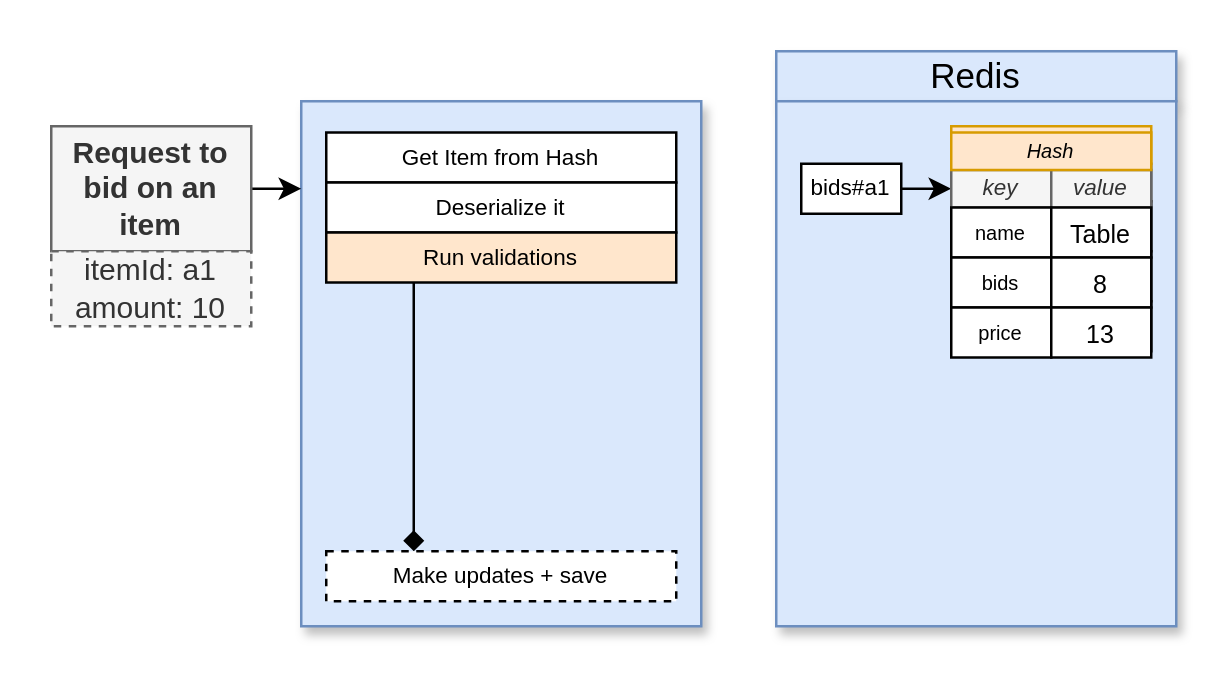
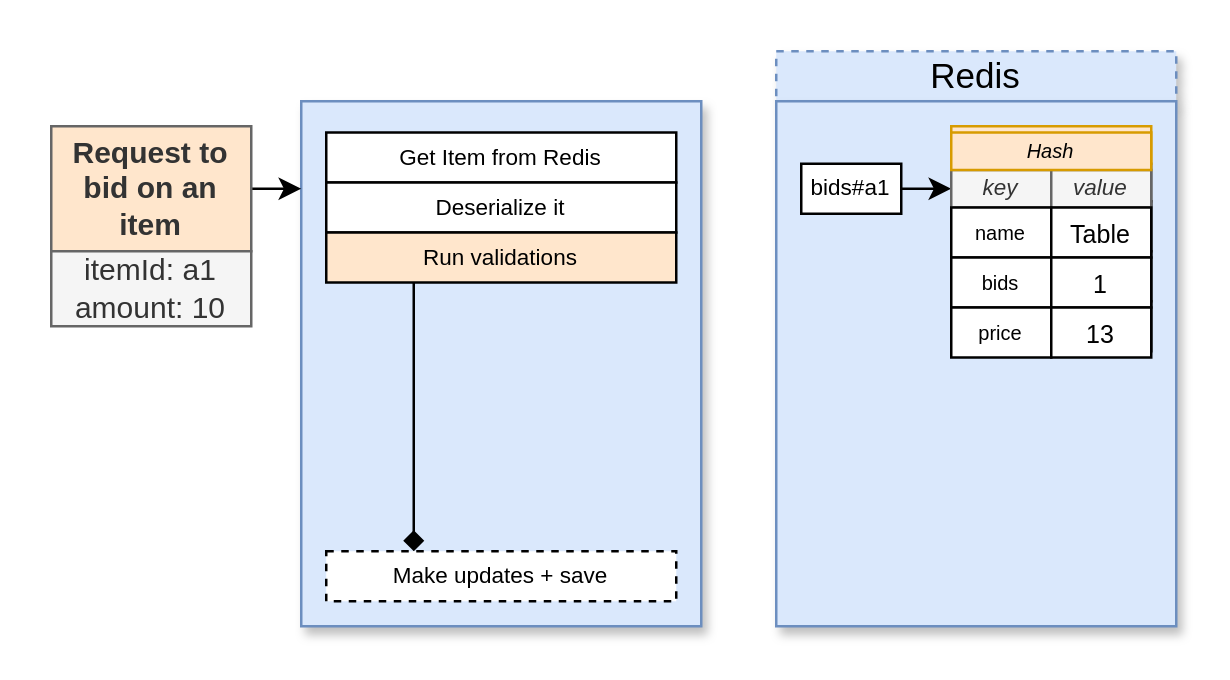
  <mxCell id="0" />
  <mxCell id="1" parent="0" />
- <mxCell id="2" value="Redis" style="rounded=0;whiteSpace=wrap;html=1;shadow=1;fontSize=14;align=center;fillColor=#dae8fc;strokeColor=#6c8ebf;" parent="1" vertex="1"><mxGeometry x="310" y="20" width="160" height="20" as="geometry" /></mxCell>
+ <mxCell id="2" value="Redis" style="rounded=0;whiteSpace=wrap;html=1;shadow=1;fontSize=14;align=center;fillColor=#dae8fc;strokeColor=#6c8ebf;dashed=1;" parent="1" vertex="1"><mxGeometry x="310" y="20" width="160" height="20" as="geometry" /></mxCell>
  <mxCell id="3" value="" style="rounded=0;whiteSpace=wrap;html=1;shadow=1;fontSize=14;align=center;fillColor=#dae8fc;strokeColor=#6c8ebf;" parent="1" vertex="1"><mxGeometry x="310" y="40" width="160" height="210" as="geometry" /></mxCell>
  <mxCell id="4" style="edgeStyle=orthogonalEdgeStyle;rounded=0;orthogonalLoop=1;jettySize=auto;html=1;exitX=1;exitY=0.5;exitDx=0;exitDy=0;fontSize=11;" parent="1" source="5" edge="1"><mxGeometry relative="1" as="geometry"><mxPoint x="380" y="74.984" as="targetPoint" /></mxGeometry></mxCell>
  <mxCell id="5" value="bids#a1" style="rounded=0;whiteSpace=wrap;html=1;fontSize=9;" parent="1" vertex="1"><mxGeometry x="320" y="65" width="40" height="20" as="geometry" /></mxCell>
  <mxCell id="6" value="key" style="rounded=0;whiteSpace=wrap;html=1;fontSize=9;align=center;fontStyle=2;fillColor=#f5f5f5;strokeColor=#666666;fontColor=#333333;" parent="1" vertex="1"><mxGeometry x="380" y="65" width="40" height="15" as="geometry" /></mxCell>
  <mxCell id="7" value="value" style="rounded=0;whiteSpace=wrap;html=1;fontSize=9;align=center;fontStyle=2;fillColor=#f5f5f5;strokeColor=#666666;fontColor=#333333;" parent="1" vertex="1"><mxGeometry x="420" y="65" width="40" height="15" as="geometry" /></mxCell>
  <mxCell id="8" value="name" style="rounded=0;whiteSpace=wrap;html=1;fontSize=8;" parent="1" vertex="1"><mxGeometry x="380" y="80" width="40" height="20" as="geometry" /></mxCell>
  <mxCell id="9" value="Table" style="rounded=0;whiteSpace=wrap;html=1;fontSize=10;" parent="1" vertex="1"><mxGeometry x="420" y="80" width="40" height="20" as="geometry" /></mxCell>
  <mxCell id="10" value="Hash" style="rounded=0;whiteSpace=wrap;html=1;fillColor=#ffe6cc;strokeColor=#d79b00;fontStyle=2;fontSize=8;" parent="1" vertex="1"><mxGeometry x="380" y="50" width="80" height="15" as="geometry" /></mxCell>
  <mxCell id="11" value="bids" style="rounded=0;whiteSpace=wrap;html=1;fontSize=8;" parent="1" vertex="1"><mxGeometry x="380" y="100" width="40" height="20" as="geometry" /></mxCell>
  <mxCell id="12" value="0" style="rounded=0;whiteSpace=wrap;html=1;fontSize=10;" parent="1" vertex="1"><mxGeometry x="420" y="100" width="40" height="20" as="geometry" /></mxCell>
  <mxCell id="13" value="price" style="rounded=0;whiteSpace=wrap;html=1;fontSize=8;" parent="1" vertex="1"><mxGeometry x="380" y="120" width="40" height="20" as="geometry" /></mxCell>
  <mxCell id="14" value="0" style="rounded=0;whiteSpace=wrap;html=1;fontSize=10;" parent="1" vertex="1"><mxGeometry x="420" y="120" width="40" height="20" as="geometry" /></mxCell>
  <mxCell id="15" value="" style="rounded=0;whiteSpace=wrap;html=1;shadow=1;fontSize=14;align=center;fillColor=#dae8fc;strokeColor=#6c8ebf;" parent="1" vertex="1"><mxGeometry x="120" y="40" width="160" height="210" as="geometry" /></mxCell>
  <mxCell id="16" style="edgeStyle=orthogonalEdgeStyle;rounded=0;orthogonalLoop=1;jettySize=auto;html=1;exitX=1;exitY=0.5;exitDx=0;exitDy=0;" parent="1" source="17" edge="1"><mxGeometry relative="1" as="geometry"><mxPoint x="120" y="75" as="targetPoint" /></mxGeometry></mxCell>
- <mxCell id="17" value="Request to bid on an item" style="rounded=0;whiteSpace=wrap;html=1;fillColor=#f5f5f5;strokeColor=#666666;fontColor=#333333;fontStyle=1" parent="1" vertex="1"><mxGeometry x="20" y="50" width="80" height="50" as="geometry" /></mxCell>
- <mxCell id="18" value="itemId: a1&lt;br&gt;amount: 10" style="rounded=0;whiteSpace=wrap;html=1;fillColor=#f5f5f5;strokeColor=#666666;fontColor=#333333;fontStyle=0;dashed=1;" parent="1" vertex="1"><mxGeometry x="20" y="100" width="80" height="30" as="geometry" /></mxCell>
- <mxCell id="19" value="Get Item from Hash" style="rounded=0;whiteSpace=wrap;html=1;fontSize=9;" parent="1" vertex="1"><mxGeometry x="130" y="52.5" width="140" height="20" as="geometry" /></mxCell>
+ <mxCell id="17" value="Request to bid on an item" style="rounded=0;whiteSpace=wrap;html=1;fillColor=#ffe6cc;strokeColor=#666666;fontColor=#333333;fontStyle=1;" parent="1" vertex="1"><mxGeometry x="20" y="50" width="80" height="50" as="geometry" /></mxCell>
+ <mxCell id="18" value="itemId: a1&lt;br&gt;amount: 10" style="rounded=0;whiteSpace=wrap;html=1;fillColor=#f5f5f5;strokeColor=#666666;fontColor=#333333;fontStyle=0" parent="1" vertex="1"><mxGeometry x="20" y="100" width="80" height="30" as="geometry" /></mxCell>
+ <mxCell id="19" value="Get Item from Redis" style="rounded=0;whiteSpace=wrap;html=1;fontSize=9;" parent="1" vertex="1"><mxGeometry x="130" y="52.5" width="140" height="20" as="geometry" /></mxCell>
  <mxCell id="20" style="edgeStyle=orthogonalEdgeStyle;rounded=0;orthogonalLoop=1;jettySize=auto;html=1;exitX=0.5;exitY=1;exitDx=0;exitDy=0;endArrow=diamond;" parent="1" source="21" target="23" edge="1"><mxGeometry relative="1" as="geometry" /></mxCell>
  <mxCell id="21" value="Deserialize it" style="rounded=0;whiteSpace=wrap;html=1;fontSize=9;" parent="1" vertex="1"><mxGeometry x="130" y="72.5" width="140" height="20" as="geometry" /></mxCell>
  <mxCell id="22" style="edgeStyle=orthogonalEdgeStyle;rounded=0;orthogonalLoop=1;jettySize=auto;html=1;exitX=0.25;exitY=1;exitDx=0;exitDy=0;entryX=0.25;entryY=0;entryDx=0;entryDy=0;endArrow=diamond;" parent="1" source="23" target="24" edge="1"><mxGeometry relative="1" as="geometry" /></mxCell>
  <mxCell id="23" value="Run validations" style="rounded=0;whiteSpace=wrap;html=1;fontSize=9;fillColor=#ffe6cc;" parent="1" vertex="1"><mxGeometry x="130" y="92.5" width="140" height="20" as="geometry" /></mxCell>
  <mxCell id="24" value="Make updates + save" style="rounded=0;whiteSpace=wrap;html=1;fontSize=9;dashed=1;" parent="1" vertex="1"><mxGeometry x="130" y="220" width="140" height="20" as="geometry" /></mxCell>
  <mxCell id="25" value="key" style="rounded=0;whiteSpace=wrap;html=1;fontSize=9;align=center;fontStyle=2;fillColor=#f5f5f5;strokeColor=#666666;fontColor=#333333;" parent="1" vertex="1"><mxGeometry x="380" y="67.5" width="40" height="15" as="geometry" /></mxCell>
  <mxCell id="26" value="value" style="rounded=0;whiteSpace=wrap;html=1;fontSize=9;align=center;fontStyle=2;fillColor=#f5f5f5;strokeColor=#666666;fontColor=#333333;" parent="1" vertex="1"><mxGeometry x="420" y="67.5" width="40" height="15" as="geometry" /></mxCell>
  <mxCell id="27" value="name" style="rounded=0;whiteSpace=wrap;html=1;fontSize=8;" parent="1" vertex="1"><mxGeometry x="380" y="82.5" width="40" height="20" as="geometry" /></mxCell>
  <mxCell id="28" value="Table" style="rounded=0;whiteSpace=wrap;html=1;fontSize=10;" parent="1" vertex="1"><mxGeometry x="420" y="82.5" width="40" height="20" as="geometry" /></mxCell>
  <mxCell id="29" value="Hash" style="rounded=0;whiteSpace=wrap;html=1;fillColor=#ffe6cc;strokeColor=#d79b00;fontStyle=2;fontSize=8;" parent="1" vertex="1"><mxGeometry x="380" y="52.5" width="80" height="15" as="geometry" /></mxCell>
  <mxCell id="30" value="bids" style="rounded=0;whiteSpace=wrap;html=1;fontSize=8;" parent="1" vertex="1"><mxGeometry x="380" y="102.5" width="40" height="20" as="geometry" /></mxCell>
- <mxCell id="31" value="8" style="rounded=0;whiteSpace=wrap;html=1;fontSize=10;" parent="1" vertex="1"><mxGeometry x="420" y="102.5" width="40" height="20" as="geometry" /></mxCell>
+ <mxCell id="31" value="1" style="rounded=0;whiteSpace=wrap;html=1;fontSize=10;" parent="1" vertex="1"><mxGeometry x="420" y="102.5" width="40" height="20" as="geometry" /></mxCell>
  <mxCell id="32" value="price" style="rounded=0;whiteSpace=wrap;html=1;fontSize=8;" parent="1" vertex="1"><mxGeometry x="380" y="122.5" width="40" height="20" as="geometry" /></mxCell>
  <mxCell id="33" value="13" style="rounded=0;whiteSpace=wrap;html=1;fontSize=10;" parent="1" vertex="1"><mxGeometry x="420" y="122.5" width="40" height="20" as="geometry" /></mxCell>
